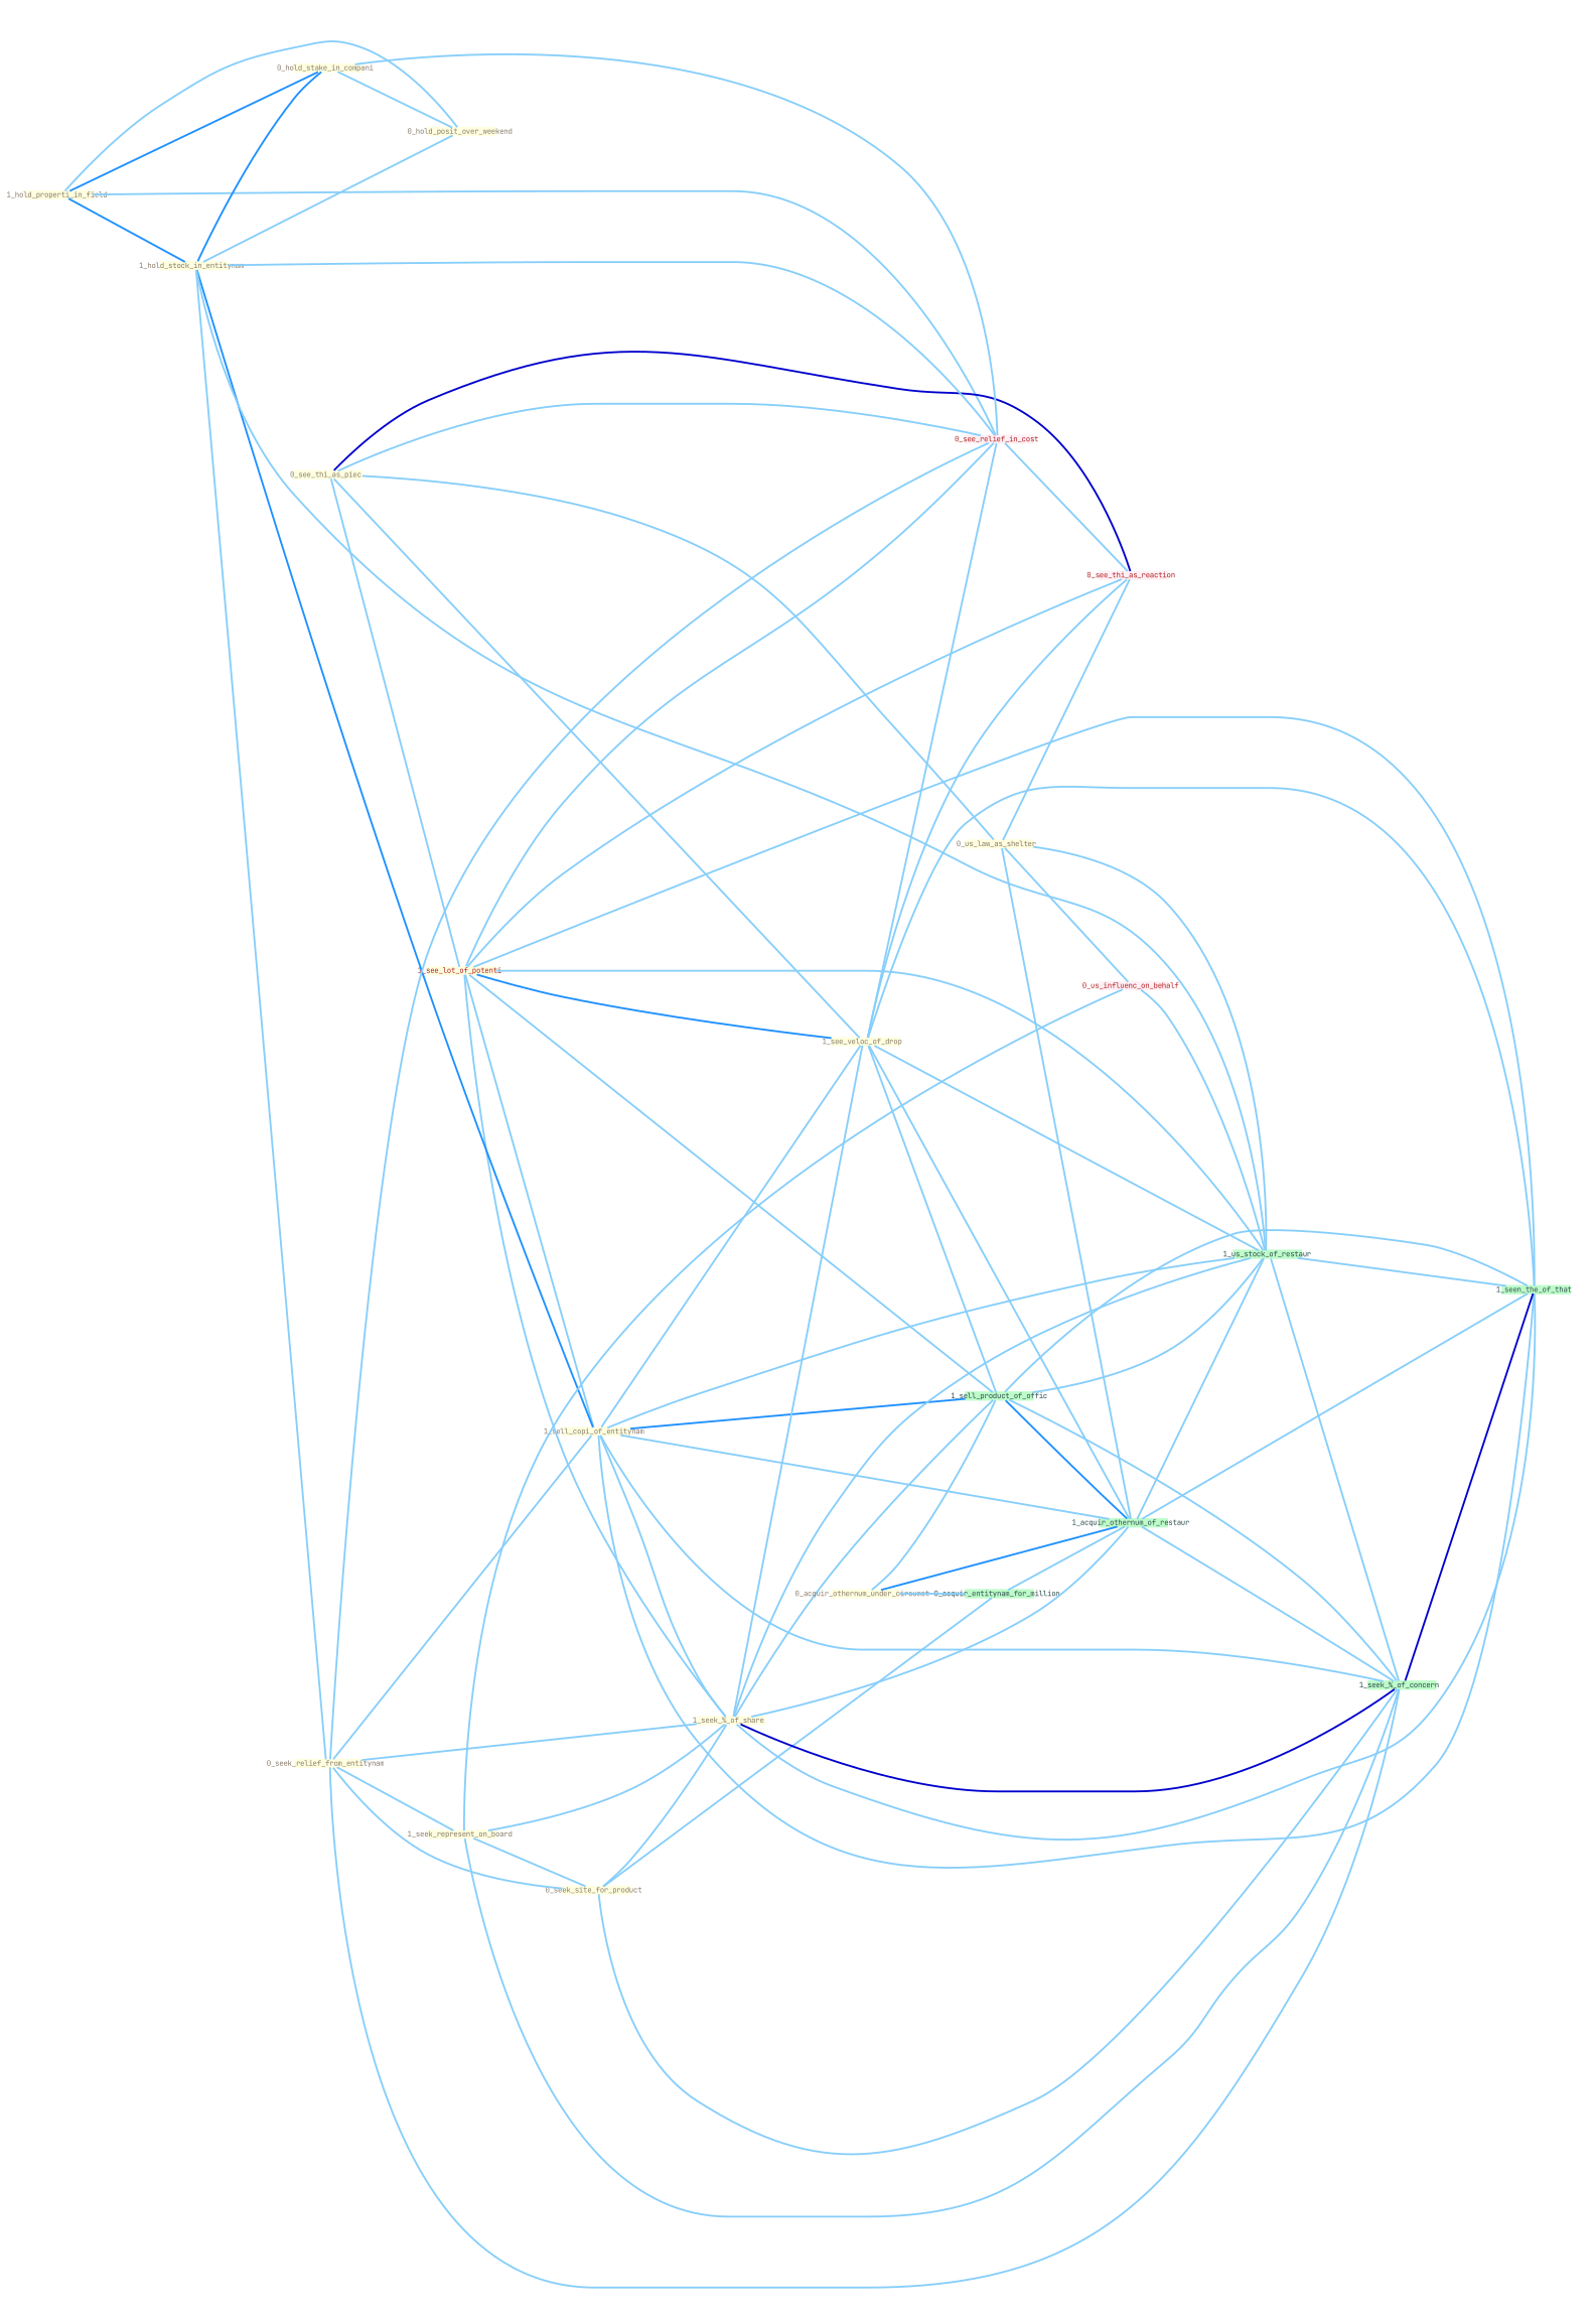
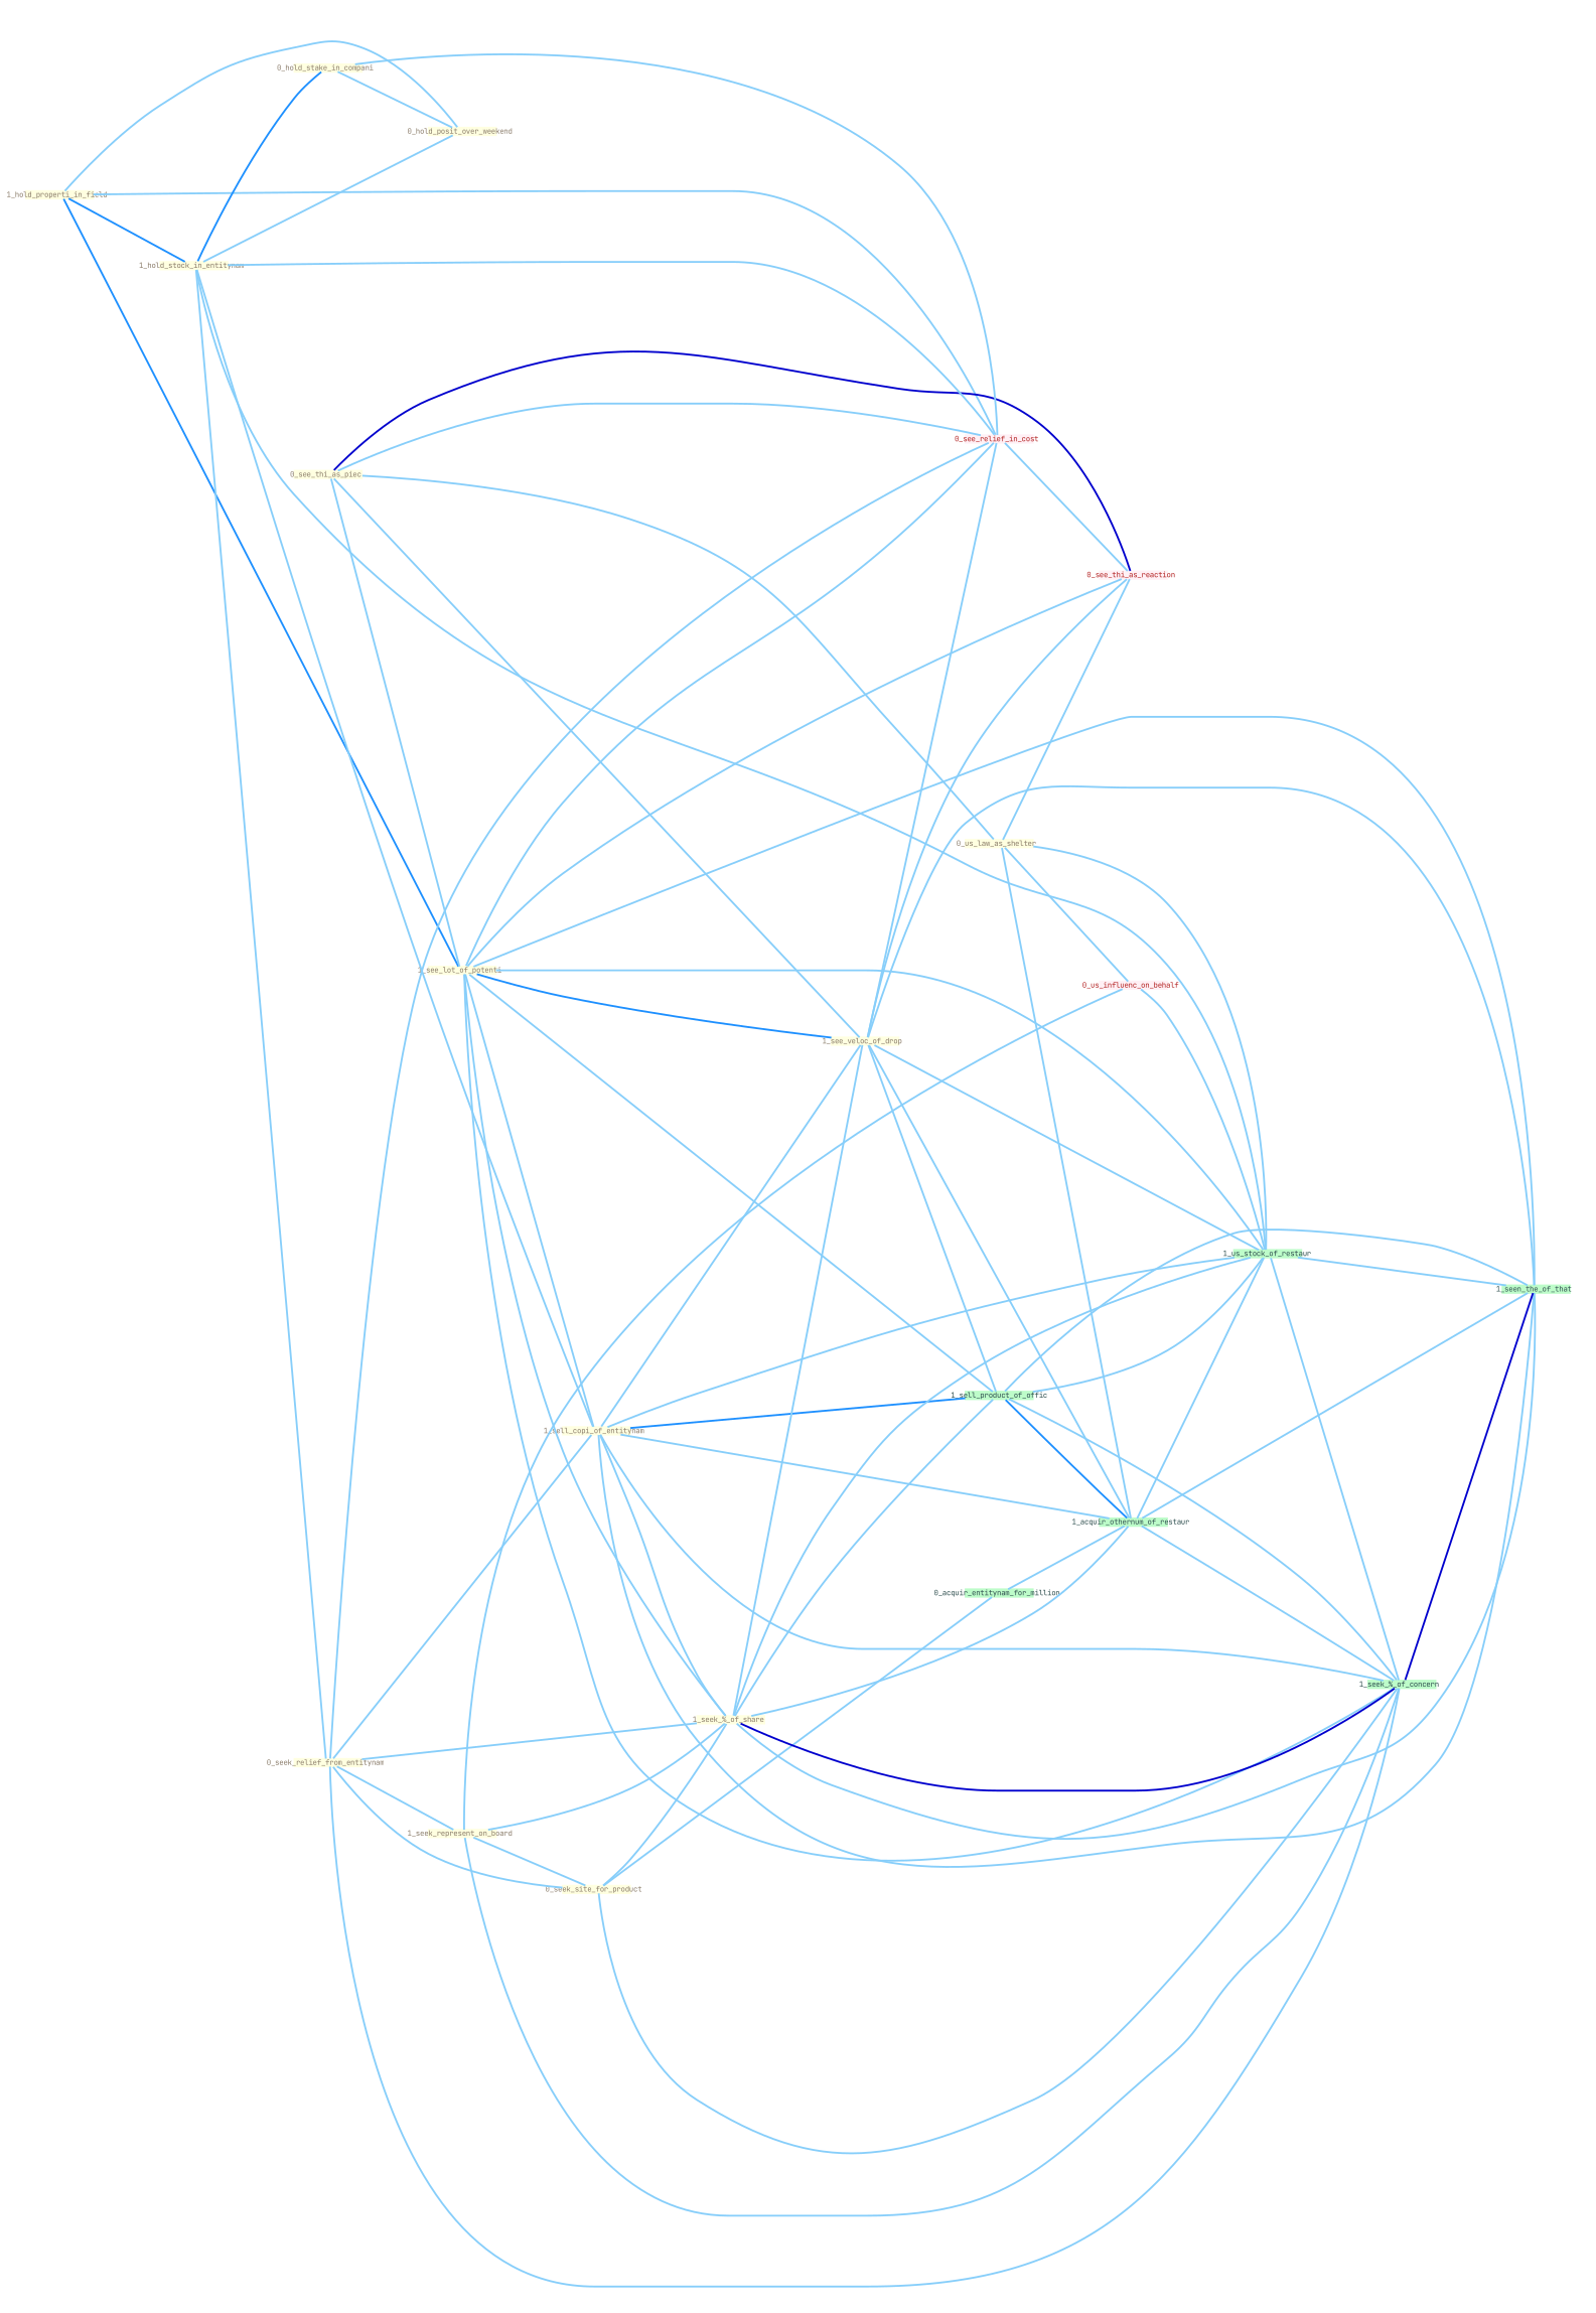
  graph {
    fontname="JetBrains Mono"
    rankdir=LR
    node [color="#ffffe0" fixedsize=true fontcolor="#8b7d6b" fontname="JetBrains Mono" fontsize=4 shape=polygon style=filled]
    edge [color="#87cefa" fontname="JetBrains Mono" w=1]
    "1_hold_properti_in_field " [height=.06 width=.5]
    "0_see_thi_as_piec " [height=.06 width=.5]
-   "1_see_lot_of_potenti " [fontcolor="#b22222" height=.06 width=.5]
+   "1_see_lot_of_potenti " [height=.06 width=.5]
    "1_hold_stock_in_entitynam " [height=.06 width=.5]
    "0_seek_relief_from_entitynam " [height=.06 width=.5]
    "1_seek_represent_on_board " [height=.06 width=.5]
    "0_hold_stake_in_compani " [height=.06 width=.5]
    "1_sell_copi_of_entitynam " [height=.06 width=.5]
    "0_seek_site_for_product " [height=.06 width=.5]
    "0_hold_posit_over_weekend " [height=.06 width=.5]
    "1_seek_%_of_share " [height=.06 width=.5]
    "1_see_veloc_of_drop " [height=.06 width=.5]
-   "0_acquir_othernum_under_circumst " [height=.06 width=.5]
    "0_us_law_as_shelter " [height=.06 width=.5]
    "0_us_influenc_on_behalf " [color="#fff0f5" fontcolor="#b22222" height=.06 width=.5]
    "0_see_relief_in_cost " [color="#fff0f5" fontcolor="#b22222" height=.06 width=.5]
    "0_see_thi_as_reaction " [color="#fff0f5" fontcolor="#b22222" height=.06 width=.5]
    n18 [color="#BDFCC9" fontcolor="#2f4f4f" height=.06 label="1_sell_product_of_offic" width=.5]
    n19 [color="#BDFCC9" fontcolor="#2f4f4f" height=.06 label="1_us_stock_of_restaur" width=.5]
    "1_seek_%_of_concern " [color="#BDFCC9" fontcolor="#2f4f4f" height=.06 width=.5]
    "1_seen_the_of_that " [color="#BDFCC9" fontcolor="#2f4f4f" height=.06 width=.5]
    "1_acquir_othernum_of_restaur " [color="#BDFCC9" fontcolor="#2f4f4f" height=.06 width=.5]
    "0_acquir_entitynam_for_million " [color="#BDFCC9" fontcolor="#2f4f4f" height=.06 width=.5]
    subgraph sub_1 {
      "1_hold_properti_in_field "
      "0_see_thi_as_piec "
      "1_see_lot_of_potenti "
      "1_hold_stock_in_entitynam "
      "0_seek_relief_from_entitynam "
      "1_seek_represent_on_board "
      "0_hold_stake_in_compani "
      "1_sell_copi_of_entitynam "
      "0_seek_site_for_product "
      "0_hold_posit_over_weekend "
      "1_seek_%_of_share "
      "1_see_veloc_of_drop "
-     "0_acquir_othernum_under_circumst "
      "0_us_law_as_shelter "
    }
    subgraph sub_2 {
      "0_us_influenc_on_behalf "
      "0_see_relief_in_cost "
      "0_see_thi_as_reaction "
    }
    "1_hold_properti_in_field " -- "1_hold_stock_in_entitynam " [color="#1e90ff" w=2]
-   "1_hold_properti_in_field " -- "0_hold_stake_in_compani " [color="#1e90ff" w=2]
+   "1_hold_properti_in_field " -- "1_see_lot_of_potenti " [color="#1e90ff" w=2]
    "1_hold_properti_in_field " -- "0_hold_posit_over_weekend "
    "1_hold_properti_in_field " -- "0_see_relief_in_cost "
    "0_see_thi_as_piec " -- "1_see_lot_of_potenti "
    "0_see_thi_as_piec " -- "1_see_veloc_of_drop "
    "0_see_thi_as_piec " -- "0_us_law_as_shelter "
    "0_see_thi_as_piec " -- "0_see_relief_in_cost "
    "0_see_thi_as_piec " -- "0_see_thi_as_reaction " [color="#0000cd" w=3]
    "1_see_lot_of_potenti " -- "1_sell_copi_of_entitynam "
    "1_see_lot_of_potenti " -- "1_seek_%_of_share "
    "1_see_lot_of_potenti " -- "1_see_veloc_of_drop " [color="#1e90ff" w=2]
    "1_see_lot_of_potenti " -- "0_see_relief_in_cost "
    "1_see_lot_of_potenti " -- "0_see_thi_as_reaction "
    "1_see_lot_of_potenti " -- n18
    "1_see_lot_of_potenti " -- n19
+   "1_see_lot_of_potenti " -- "1_seek_%_of_concern "
    "1_see_lot_of_potenti " -- "1_seen_the_of_that "
    "1_hold_stock_in_entitynam " -- "0_seek_relief_from_entitynam "
    "1_hold_stock_in_entitynam " -- "0_hold_stake_in_compani " [color="#1e90ff" w=2]
-   "1_hold_stock_in_entitynam " -- "1_sell_copi_of_entitynam " [color="#1e90ff"]
+   "1_hold_stock_in_entitynam " -- "1_sell_copi_of_entitynam "
    "1_hold_stock_in_entitynam " -- "0_hold_posit_over_weekend "
    "1_hold_stock_in_entitynam " -- "0_see_relief_in_cost "
    "1_hold_stock_in_entitynam " -- n19
    "0_seek_relief_from_entitynam " -- "1_seek_represent_on_board "
    "0_seek_relief_from_entitynam " -- "1_sell_copi_of_entitynam "
    "0_seek_relief_from_entitynam " -- "0_seek_site_for_product "
    "0_seek_relief_from_entitynam " -- "1_seek_%_of_share "
    "0_seek_relief_from_entitynam " -- "0_see_relief_in_cost "
    "0_seek_relief_from_entitynam " -- "1_seek_%_of_concern "
    "1_seek_represent_on_board " -- "0_seek_site_for_product "
    "1_seek_represent_on_board " -- "1_seek_%_of_share "
    "1_seek_represent_on_board " -- "0_us_influenc_on_behalf "
    "1_seek_represent_on_board " -- "1_seek_%_of_concern "
    "0_hold_stake_in_compani " -- "0_hold_posit_over_weekend "
    "0_hold_stake_in_compani " -- "0_see_relief_in_cost "
    "1_sell_copi_of_entitynam " -- "1_seek_%_of_share "
    "1_sell_copi_of_entitynam " -- "1_see_veloc_of_drop "
    "1_sell_copi_of_entitynam " -- n18 [color="#1e90ff" w=2]
    "1_sell_copi_of_entitynam " -- n19
    "1_sell_copi_of_entitynam " -- "1_seek_%_of_concern "
    "1_sell_copi_of_entitynam " -- "1_seen_the_of_that "
    "1_sell_copi_of_entitynam " -- "1_acquir_othernum_of_restaur "
    "0_seek_site_for_product " -- "1_seek_%_of_share "
    "0_seek_site_for_product " -- "1_seek_%_of_concern "
    "0_seek_site_for_product " -- "0_acquir_entitynam_for_million "
    "1_seek_%_of_share " -- "1_see_veloc_of_drop "
    "1_seek_%_of_share " -- n18
    "1_seek_%_of_share " -- n19
    "1_seek_%_of_share " -- "1_seek_%_of_concern " [color="#0000cd" w=3]
    "1_seek_%_of_share " -- "1_seen_the_of_that "
    "1_seek_%_of_share " -- "1_acquir_othernum_of_restaur "
    "1_see_veloc_of_drop " -- "0_see_relief_in_cost "
    "1_see_veloc_of_drop " -- "0_see_thi_as_reaction "
    "1_see_veloc_of_drop " -- n18
    "1_see_veloc_of_drop " -- n19
    "1_see_veloc_of_drop " -- "1_seen_the_of_that "
    "1_see_veloc_of_drop " -- "1_acquir_othernum_of_restaur "
-   "0_acquir_othernum_under_circumst " -- n18
-   "0_acquir_othernum_under_circumst " -- "1_acquir_othernum_of_restaur " [color="#1e90ff" w=2]
-   "0_acquir_othernum_under_circumst " -- "0_acquir_entitynam_for_million "
    "0_us_law_as_shelter " -- "0_us_influenc_on_behalf "
    "0_us_law_as_shelter " -- "0_see_thi_as_reaction "
    "0_us_law_as_shelter " -- n19
    "0_us_law_as_shelter " -- "1_acquir_othernum_of_restaur "
    "0_us_influenc_on_behalf " -- n19
    "0_see_relief_in_cost " -- "0_see_thi_as_reaction "
    n18 -- n19
    n18 -- "1_seek_%_of_concern "
    n18 -- "1_seen_the_of_that "
    n18 -- "1_acquir_othernum_of_restaur " [color="#1e90ff" w=2]
    n19 -- "1_seek_%_of_concern "
    n19 -- "1_seen_the_of_that "
    "1_seek_%_of_concern " -- "1_seen_the_of_that " [color="#0000cd"]
    "1_acquir_othernum_of_restaur " -- n19
    "1_acquir_othernum_of_restaur " -- "1_seek_%_of_concern "
    "1_acquir_othernum_of_restaur " -- "1_seen_the_of_that "
    "0_acquir_entitynam_for_million " -- "1_acquir_othernum_of_restaur "
  }
